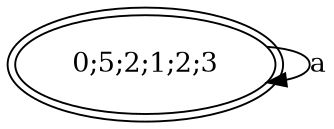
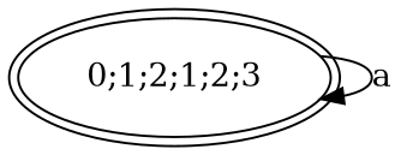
  digraph {
-   n1 [is_final=True is_start=True label="0;5;2;1;2;3" peripheries=2]
+   n1 [is_final=True is_start=True label="0;1;2;1;2;3" peripheries=2]
    n1 -> n1 [label=a]
  }
